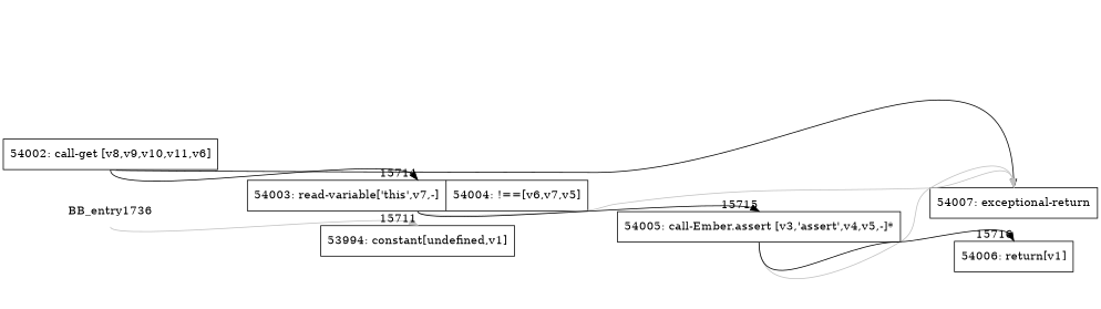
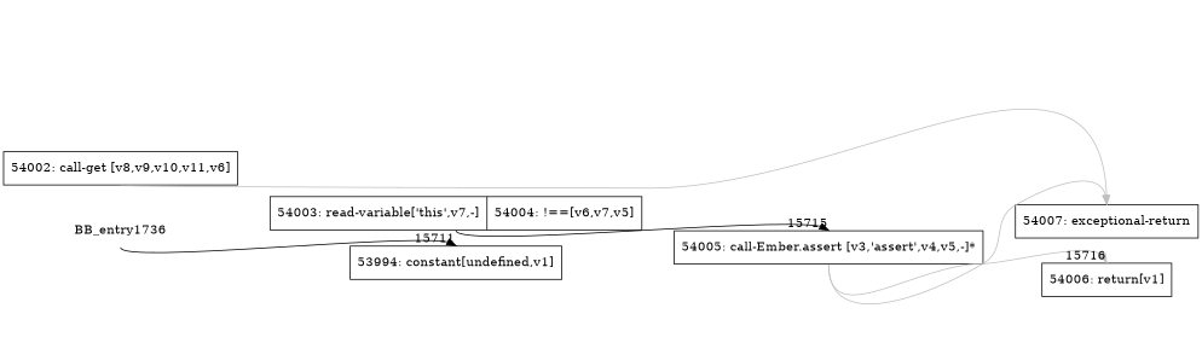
  digraph {
    rankdir=LR
    node [shape=record]
    edge [headport=n tailport=s]
    n1 [label=BB_entry1736 shape=none]
    n2 [label="{53994: constant[undefined,v1]}"]
    n3 [label="{54002: call-get [v8,v9,v10,v11,v6]}"]
    n4 [label="{54007: exceptional-return}"]
    n5 [label="{54003: read-variable['this',v7,-]|54004: !==[v6,v7,v5]}"]
    n6 [label="{54005: call-Ember.assert [v3,'assert',v4,v5,-]*}"]
    n7 [label="{54006: return[v1]}"]
-   n1 -> n2 [headlabel="    15711" color=gray]
-   n3 -> n4 [color=black]
-   n3 -> n5 [headlabel="      15714"]
-   n5 -> n4 [color=gray]
+   n1 -> n2 [headlabel="    15711"]
+   n3 -> n4 [color=gray]
    n5 -> n6 [headlabel="      15715"]
    n6 -> n4 [color=gray]
-   n6 -> n7 [headlabel="      15716"]
+   n6 -> n7 [headlabel="      15716" color=gray]
  }
